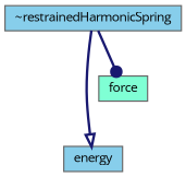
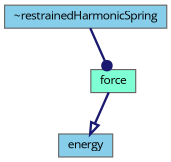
  digraph {
    fontname="Open Sans"
    rankdir=TB
    node [color=gray40 fillcolor=skyblue fontname="Open Sans" fontsize=10 shape=record style=filled]
    edge [color=midnightblue fontname="Open Sans" fontsize=10 labelfontname=Helvetica labelfontsize=10 style=bold]
    n1 [fontcolor=black height=0.2 label="~restrainedHarmonicSpring" width=0.4]
    n2 [height=0.2 label=energy width=0.4]
    n3 [fillcolor=aquamarine height=0.2 label=force width=0.4]
-   n1 -> n2 [arrowhead=onormal]
+   n3 -> n2 [arrowhead=onormal]
    n1 -> n3 [arrowhead=dot]
  }
